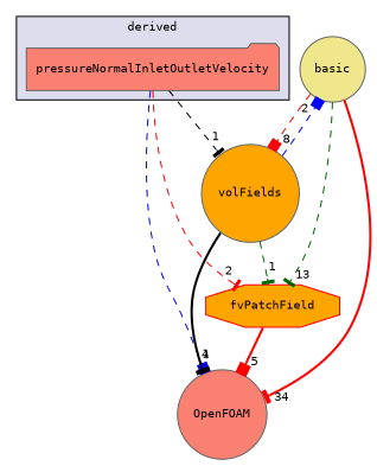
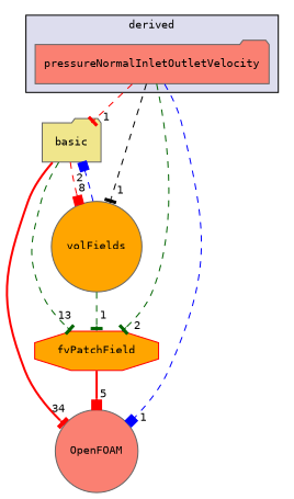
  digraph {
    compound=true
    fontname="DejaVu Sans Mono"
    node [color=gray40 fillcolor=salmon fontname="DejaVu Sans Mono" fontsize=10 shape=folder style=filled]
    edge [arrowhead=tee color=red fontname="DejaVu Sans Mono" headlabel=1 labeldistance=1.5 labelfontname=Helvetica labelfontsize=10 style=dashed]
    n1 [label=pressureNormalInletOutletVelocity pencolor=black]
-   n2 [fillcolor=khaki label=basic shape=circle]
+   n2 [fillcolor=khaki label=basic]
    n3 [color=red fillcolor=orange label=fvPatchField shape=octagon]
    n4 [fillcolor=orange label=volFields shape=circle]
    n5 [label=OpenFOAM shape=circle]
    subgraph cluster_1 {
      bgcolor="#ddddee"
      fontsize=10
      label=derived
      pencolor=black
      n1
    }
-   n1 -> n3 [headlabel=2]
+   n1 -> n2
+   n1 -> n3 [color=darkgreen headlabel=2]
    n1 -> n4 [color=black]
    n1 -> n5 [arrowhead=box color=blue]
    n2 -> n3 [color=darkgreen headlabel=13]
    n2 -> n4 [arrowhead=box headlabel=8]
    n2 -> n5 [headlabel=34 style=bold]
    n3 -> n5 [arrowhead=box headlabel=5 style=bold]
    n4 -> n2 [arrowhead=box color=blue headlabel=2]
    n4 -> n3 [color=darkgreen]
-   n4 -> n5 [color=black headlabel=4 style=bold]
  }
